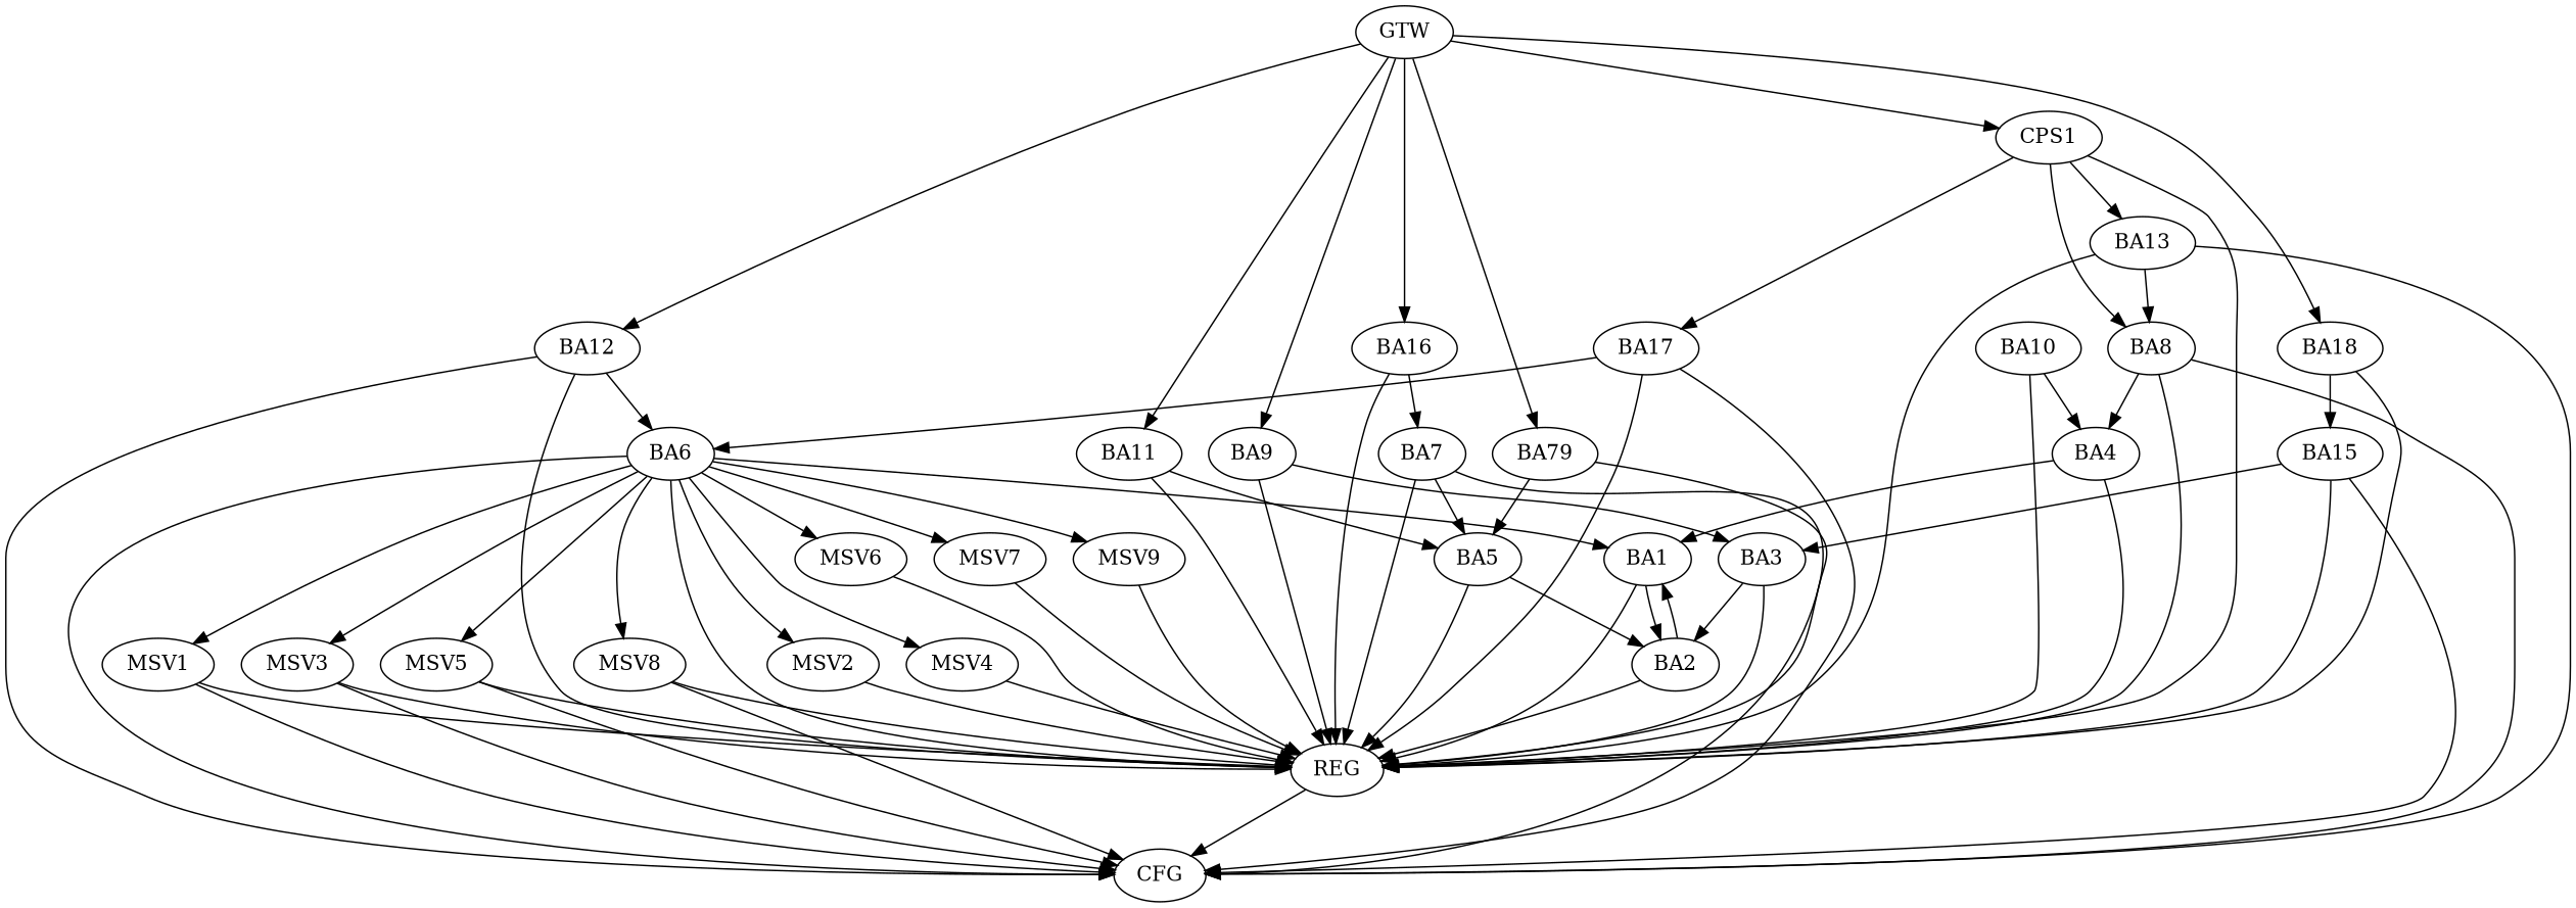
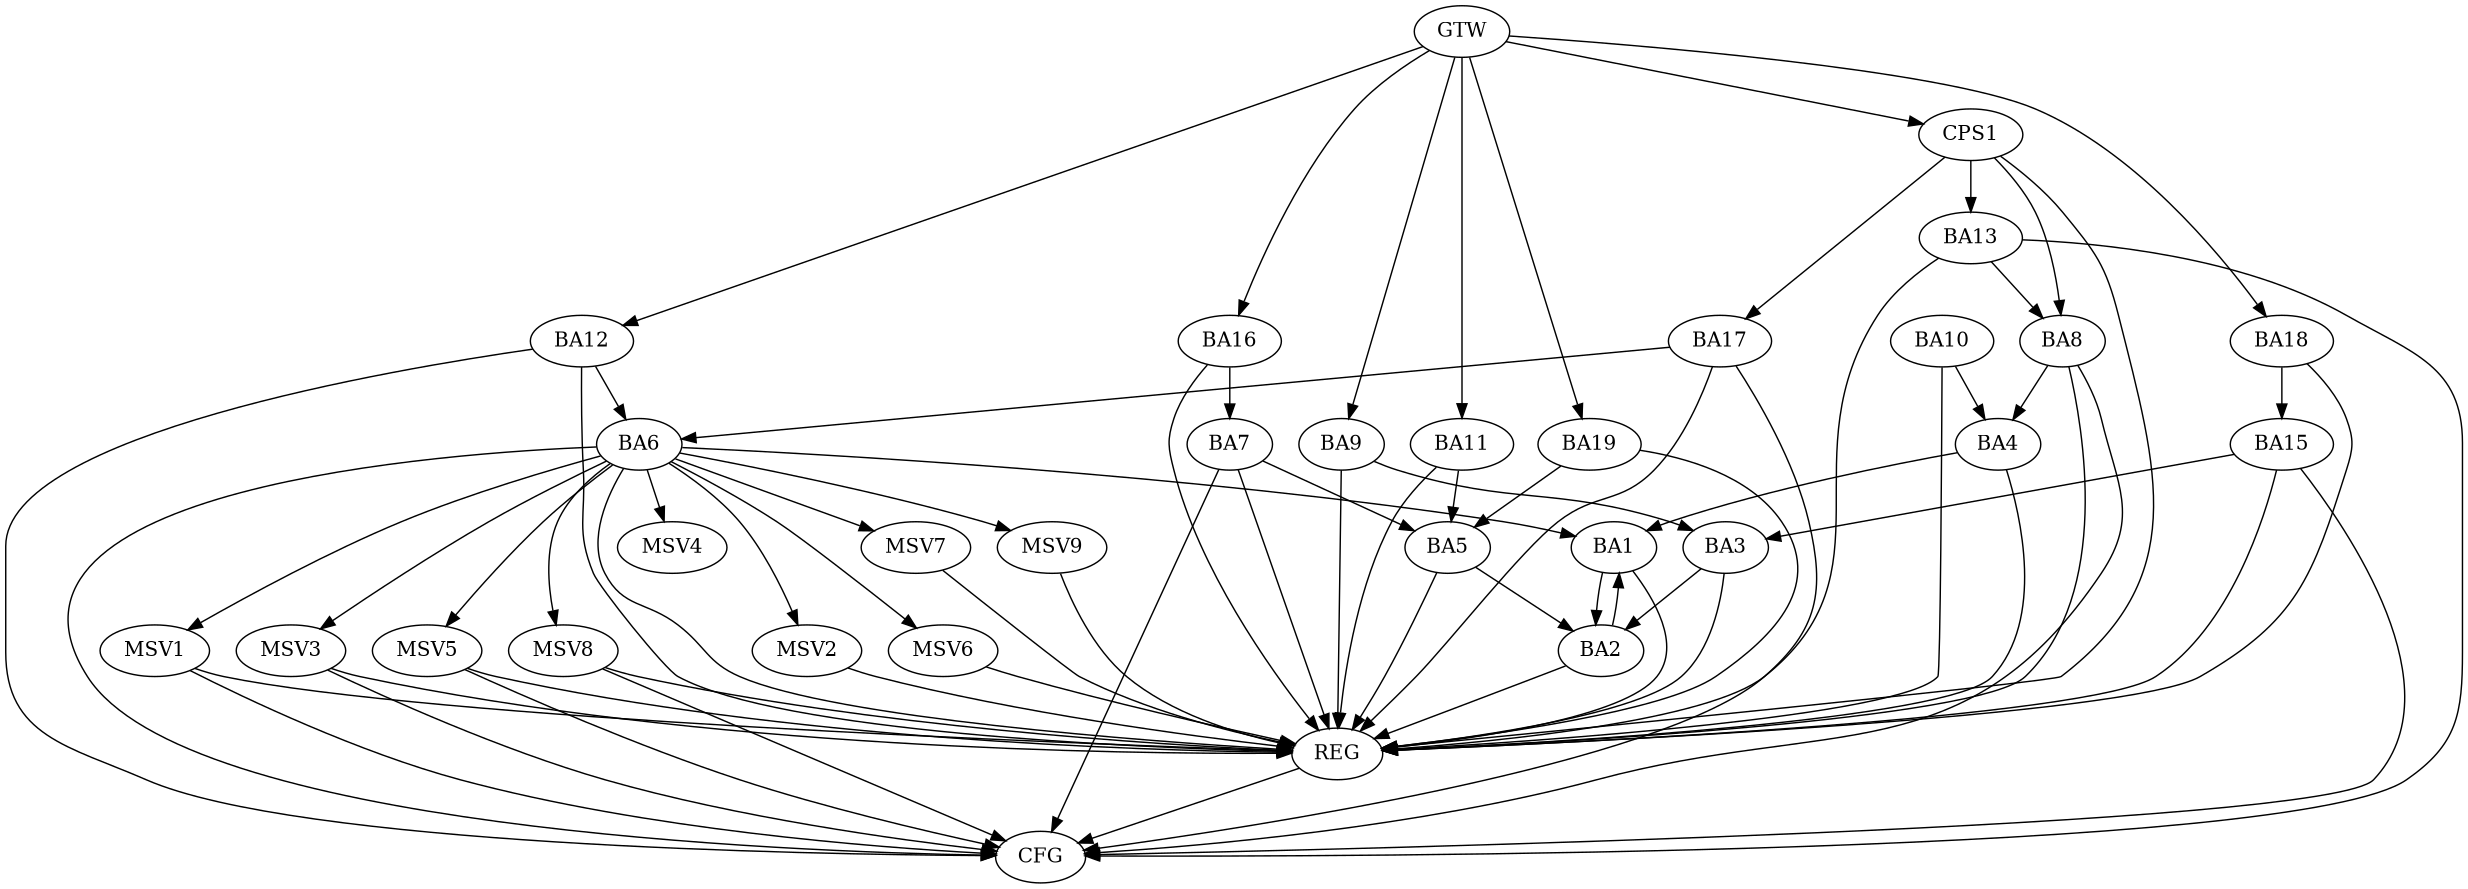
  strict digraph {
    n1 [label=BA1]
    n2 [label=BA2]
    n3 [label=REG]
    n4 [label=CFG]
    n5 [label=BA3]
    n6 [label=BA4]
    n7 [label=BA5]
    n8 [label=BA6]
    n9 [label=MSV1]
    n10 [label=MSV2]
    n11 [label=MSV3]
    n12 [label=MSV4]
    n13 [label=MSV5]
    n14 [label=MSV6]
    n15 [label=MSV7]
    n16 [label=MSV8]
    n17 [label=MSV9]
    n18 [label=BA7]
    n19 [label=BA8]
    n20 [label=BA9]
    n21 [label=BA10]
    n22 [label=BA11]
    n23 [label=BA12]
    n24 [label=BA13]
    n25 [label=BA15]
    n26 [label=BA16]
    n27 [label=BA17]
    n28 [label=BA18]
-   n29 [label=BA79]
+   n29 [label=BA19]
    n30 [label=CPS1]
    n31 [label=GTW]
    n1 -> n2
    n1 -> n3
    n2 -> n1
    n2 -> n3
    n3 -> n4
    n5 -> n2
    n5 -> n3
    n6 -> n1
    n6 -> n3
    n7 -> n2
    n7 -> n3
    n8 -> n1
    n8 -> n3
    n8 -> n4
    n8 -> n9
    n8 -> n10
    n8 -> n11
    n8 -> n12
    n8 -> n13
    n8 -> n14
    n8 -> n15
    n8 -> n16
    n8 -> n17
    n9 -> n3
    n9 -> n4
    n10 -> n3
    n11 -> n3
    n11 -> n4
-   n12 -> n3
    n13 -> n3
    n13 -> n4
    n14 -> n3
    n15 -> n3
    n16 -> n3
    n16 -> n4
    n17 -> n3
    n18 -> n3
    n18 -> n4
    n18 -> n7
    n19 -> n3
    n19 -> n4
    n19 -> n6
    n20 -> n3
    n20 -> n5
    n21 -> n3
    n21 -> n6
    n22 -> n3
    n22 -> n7
    n23 -> n3
    n23 -> n4
    n23 -> n8
    n24 -> n3
    n24 -> n4
    n24 -> n19
    n25 -> n3
    n25 -> n4
    n25 -> n5
    n26 -> n3
    n26 -> n18
    n27 -> n3
    n27 -> n4
    n27 -> n8
    n28 -> n3
    n28 -> n25
    n29 -> n3
    n29 -> n7
    n30 -> n3
    n30 -> n19
    n30 -> n24
    n30 -> n27
    n31 -> n20
    n31 -> n22
    n31 -> n23
    n31 -> n26
    n31 -> n28
    n31 -> n29
    n31 -> n30
  }
